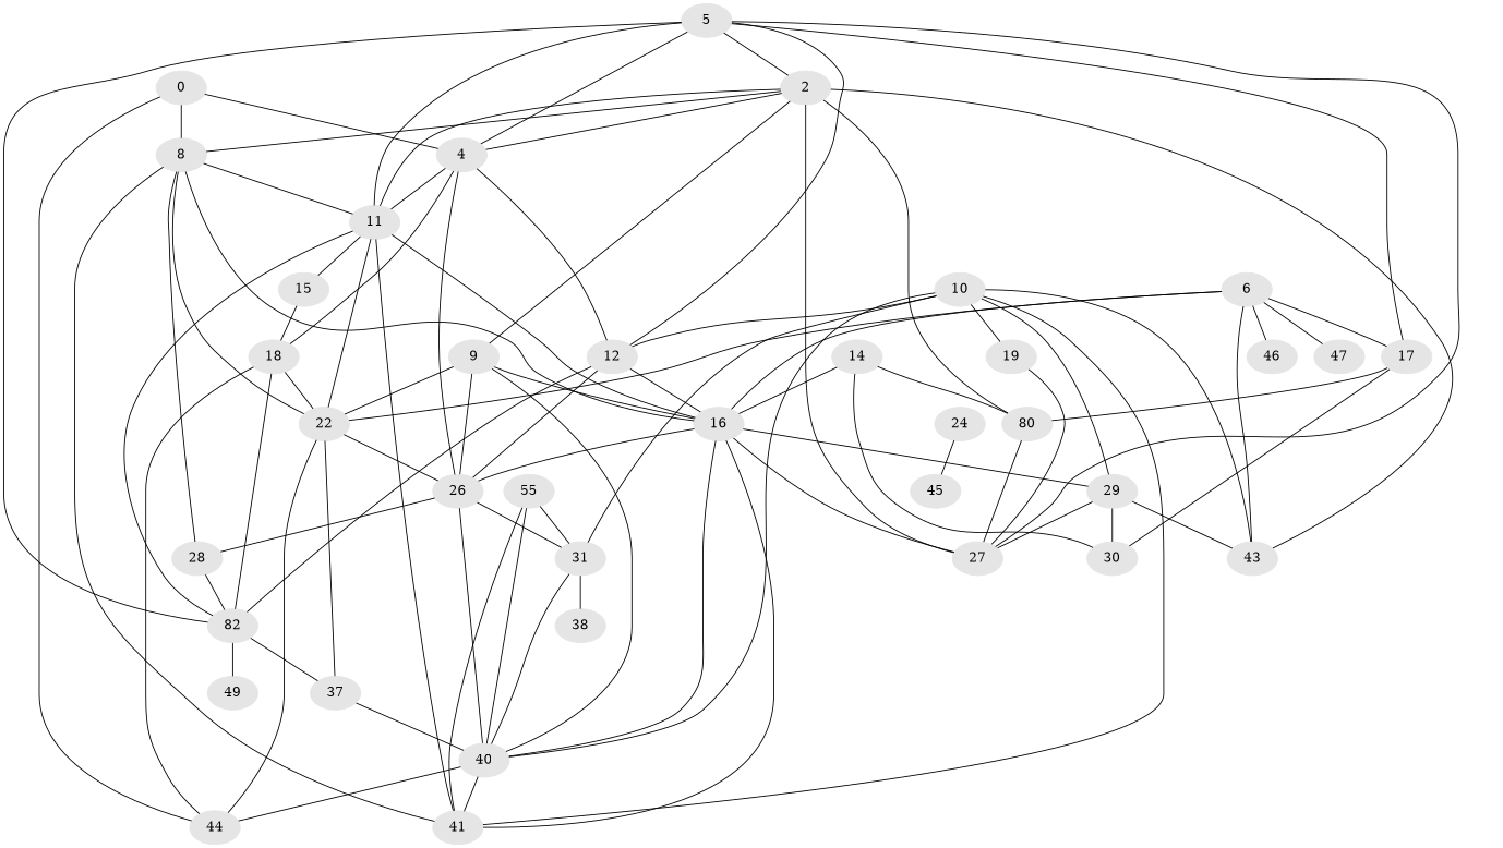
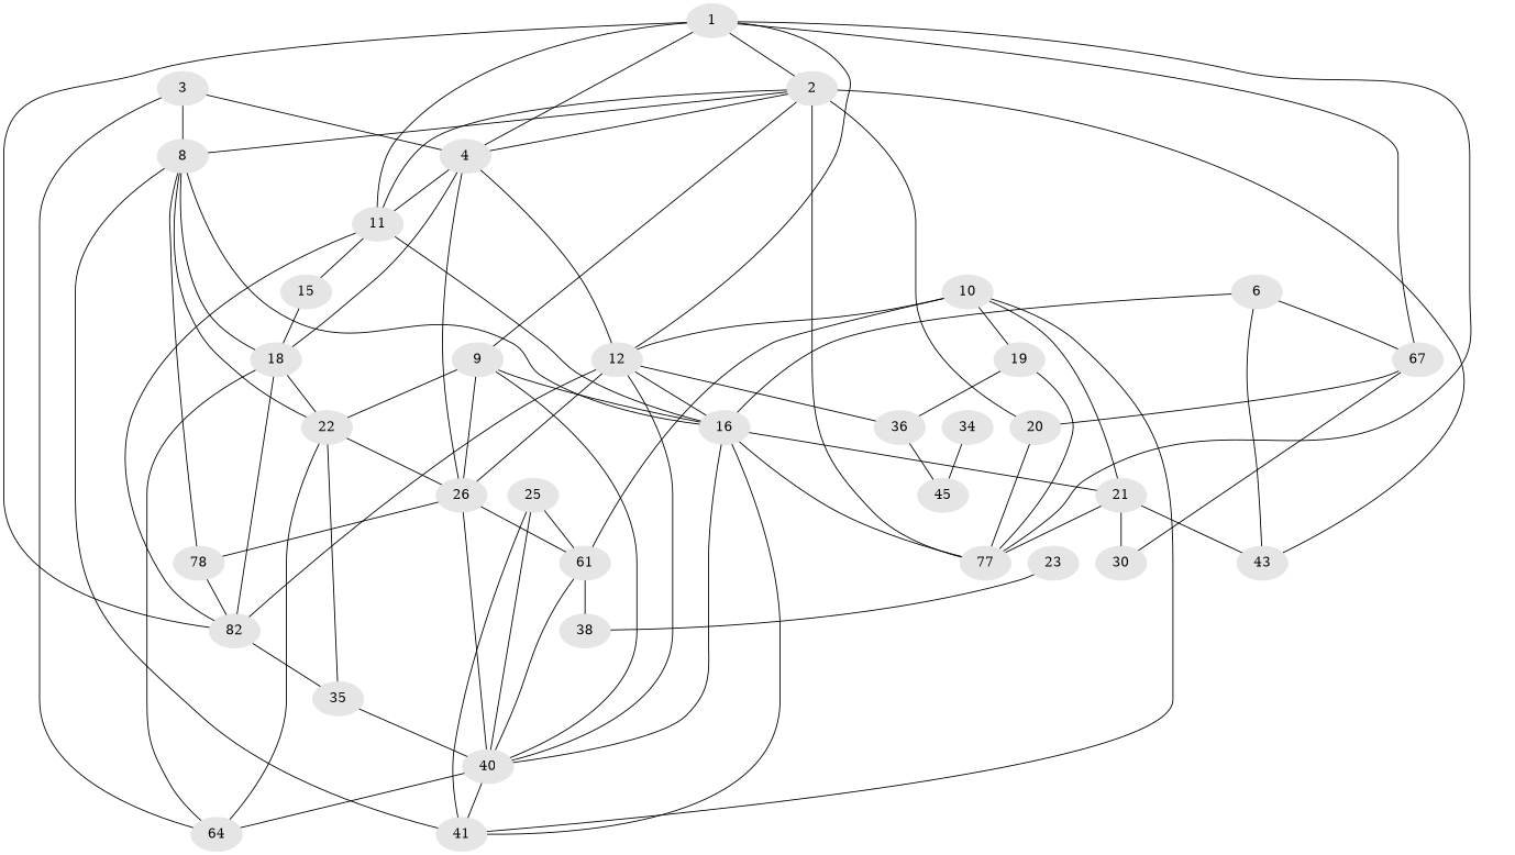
  graph {
    node [color=gray90 style=filled]
    edge [weight=1.0]
-   1 [label=5]
+   1
    2
    4
    11
    12
-   17
-   27
+   17 [label=67]
+   27 [label=77]
    n8 [label=82]
    8
    9
-   20 [label=80]
+   20
    43
    18
    26
    16
    22
    41
    15
    40
+   36
    30
-   37
-   49
-   28
-   3 [label=0]
-   44
-   31
+   37 [label=35]
+   28 [label=78]
+   3
+   44 [label=64]
+   31 [label=61]
    6
-   46
-   47
-   21 [label=29]
+   21
    10
    19
    38
    45
-   14
-   24
-   25 [label=55]
+   23
+   24 [label=34]
+   25
    1 -- 2
    1 -- 4
    1 -- 11 [weight=2.0]
    1 -- 12
    1 -- 17
    1 -- 27
    1 -- n8
    2 -- 4
    2 -- 11
    2 -- 27 [weight=2.0]
    2 -- 8
    2 -- 9
    2 -- 20 [weight=3.0]
    2 -- 43
    4 -- 11
    4 -- 12
    4 -- 18
    4 -- 26
    11 -- n8
    11 -- 16
-   11 -- 22
-   11 -- 41
    11 -- 15
    12 -- n8
    12 -- 26
    12 -- 16
-   10 -- 40
+   12 -- 40
+   12 -- 36
    17 -- 20
    17 -- 30
    n8 -- 37
-   n8 -- 49
-   8 -- 11
+   8 -- 18
    8 -- 16
    8 -- 22
    8 -- 41
    8 -- 28
    9 -- 26
    9 -- 16 [weight=3.0]
    9 -- 22
    9 -- 40
    20 -- 27
    18 -- n8
    18 -- 22
    18 -- 44
    26 -- 40 [weight=3.0]
    26 -- 28 [weight=2.0]
    26 -- 31
    16 -- 27
-   16 -- 26
    16 -- 41
    16 -- 40
    16 -- 21
    22 -- 26
    22 -- 37
    22 -- 44
    15 -- 18
    40 -- 41
    40 -- 44
+   36 -- 45
    37 -- 40
    28 -- n8
    3 -- 4
    3 -- 8
    3 -- 44
    31 -- 40
    31 -- 38
    6 -- 17
    6 -- 43
    6 -- 16
-   6 -- 22
-   6 -- 46
-   6 -- 47
    21 -- 27
    21 -- 43
    21 -- 30
    10 -- 12
-   10 -- 43
    10 -- 41
    10 -- 31 [weight=3.0]
    10 -- 21
    10 -- 19
    19 -- 27 [weight=2.0]
-   14 -- 20
-   14 -- 16
-   14 -- 30
+   19 -- 36
+   23 -- 38
    24 -- 45
    25 -- 41
    25 -- 40
    25 -- 31
  }
